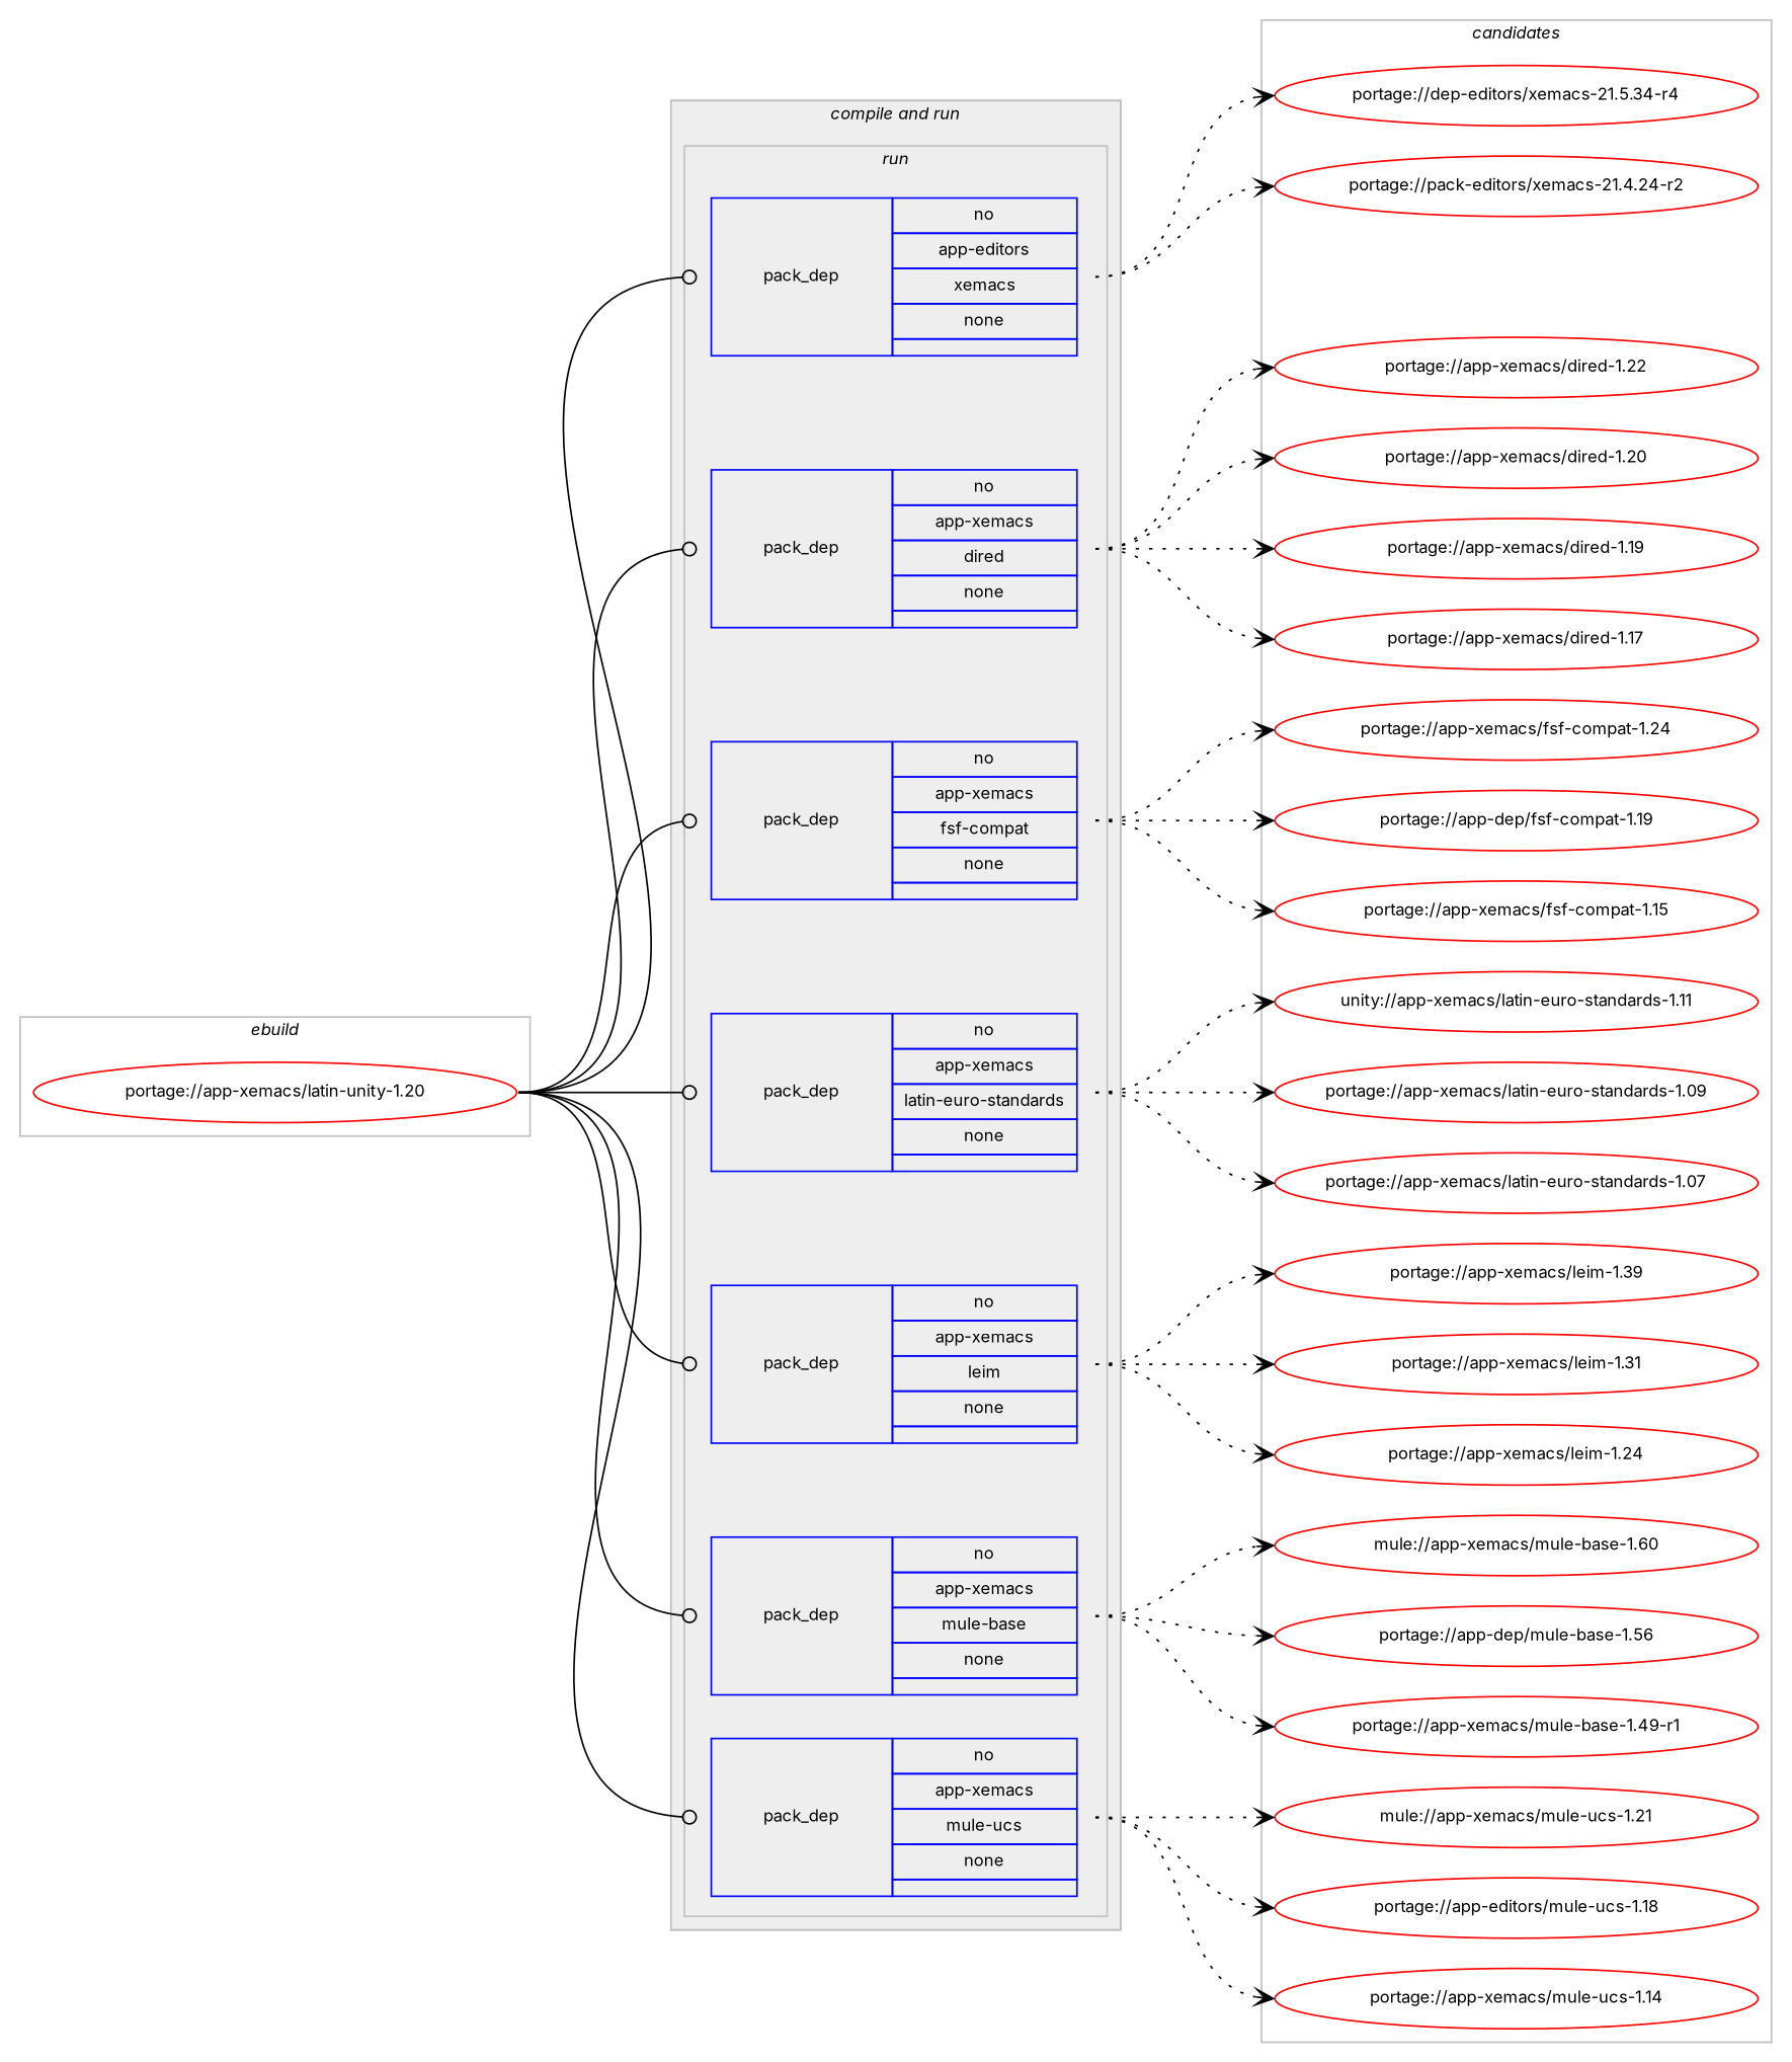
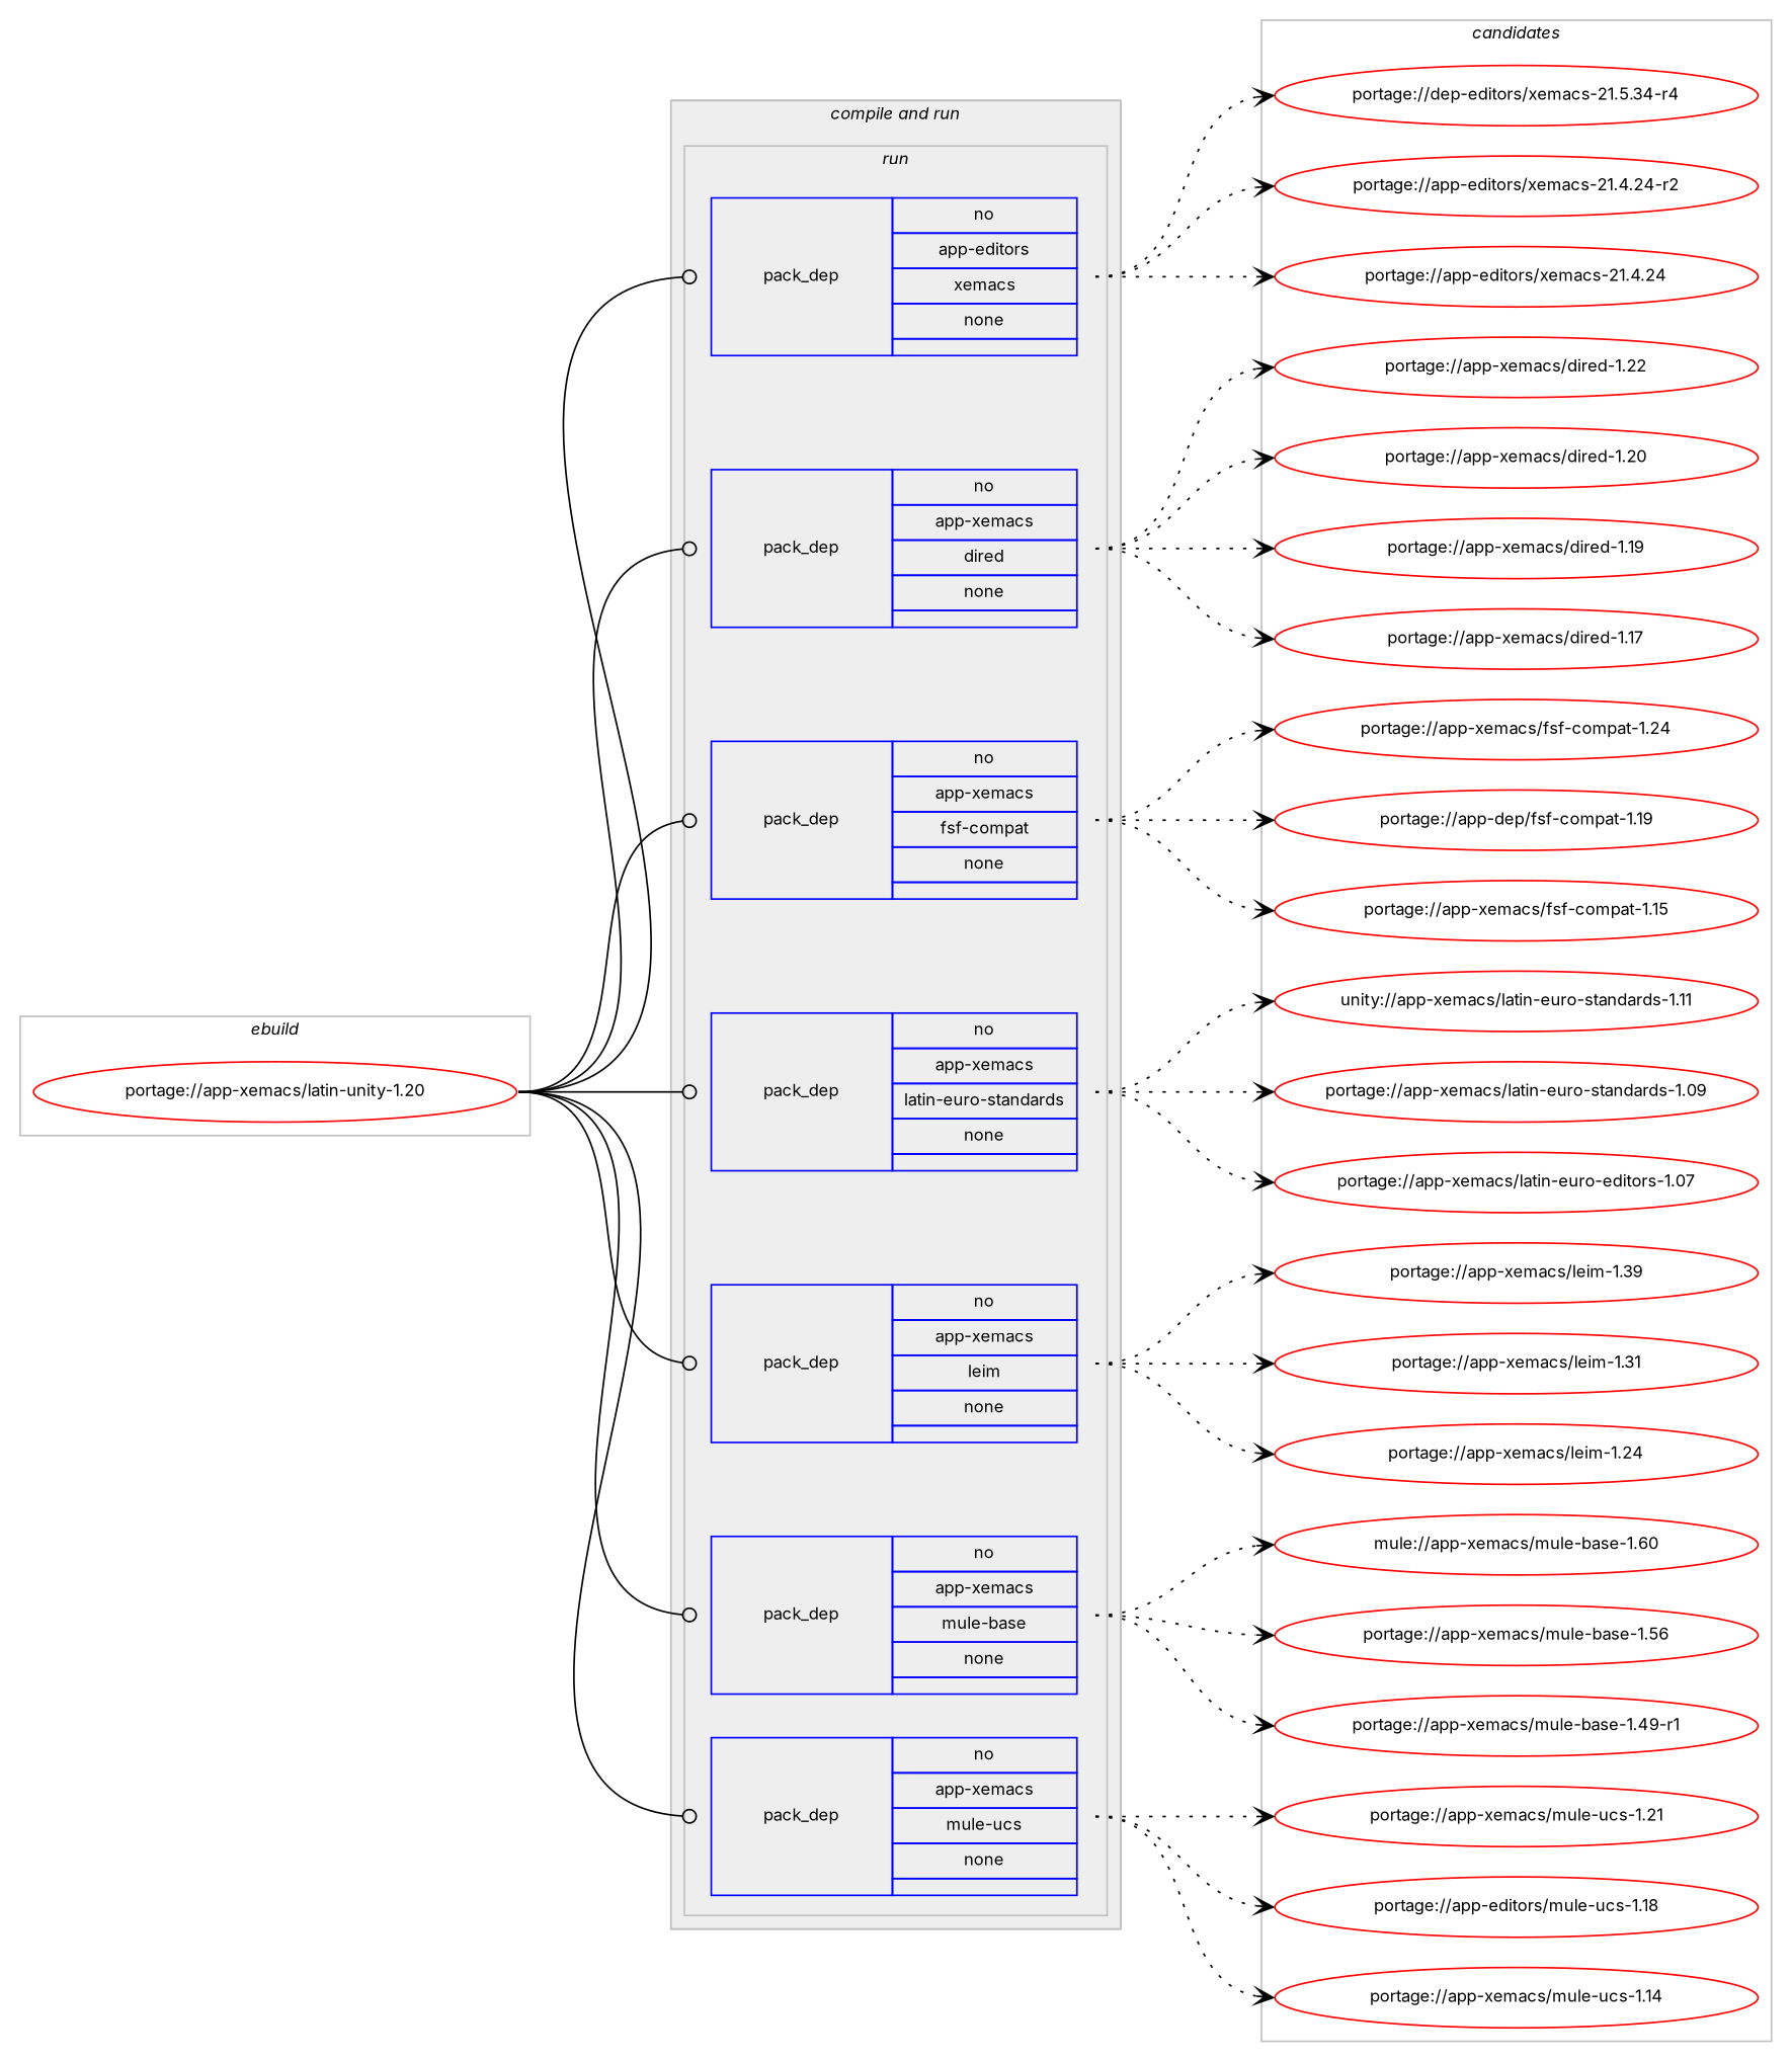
  digraph {
    compound=true
    concentrate=true
    fontname=Inter
    fontsize=10
    newrank=true
    rankdir=LR
    ranksep=1.5
    node [color=red fontname=Inter fontsize=10]
    edge [arrowhead=vee fontname=Inter headport=w style=dotted tailport=e weight=100]
    n1 [label="portage://app-xemacs/latin-unity-1.20" width=4]
    n2 [color=blue label=<<TABLE BORDER="0" CELLBORDER="1" CELLSPACING="0" CELLPADDING="4" WIDTH="220"><TR><TD ROWSPAN="6" CELLPADDING="30">pack_dep</TD></TR><TR><TD WIDTH="110">no</TD></TR><TR><TD>app-editors</TD></TR><TR><TD>xemacs</TD></TR><TR><TD>none</TD></TR><TR><TD></TD></TR></TABLE>> shape=none]
    n3 [color=blue label=<<TABLE BORDER="0" CELLBORDER="1" CELLSPACING="0" CELLPADDING="4" WIDTH="220"><TR><TD ROWSPAN="6" CELLPADDING="30">pack_dep</TD></TR><TR><TD WIDTH="110">no</TD></TR><TR><TD>app-xemacs</TD></TR><TR><TD>dired</TD></TR><TR><TD>none</TD></TR><TR><TD></TD></TR></TABLE>> shape=none]
    n4 [color=blue label=<<TABLE BORDER="0" CELLBORDER="1" CELLSPACING="0" CELLPADDING="4" WIDTH="220"><TR><TD ROWSPAN="6" CELLPADDING="30">pack_dep</TD></TR><TR><TD WIDTH="110">no</TD></TR><TR><TD>app-xemacs</TD></TR><TR><TD>fsf-compat</TD></TR><TR><TD>none</TD></TR><TR><TD></TD></TR></TABLE>> shape=none]
    n5 [color=blue label=<<TABLE BORDER="0" CELLBORDER="1" CELLSPACING="0" CELLPADDING="4" WIDTH="220"><TR><TD ROWSPAN="6" CELLPADDING="30">pack_dep</TD></TR><TR><TD WIDTH="110">no</TD></TR><TR><TD>app-xemacs</TD></TR><TR><TD>latin-euro-standards</TD></TR><TR><TD>none</TD></TR><TR><TD></TD></TR></TABLE>> shape=none]
    n6 [color=blue label=<<TABLE BORDER="0" CELLBORDER="1" CELLSPACING="0" CELLPADDING="4" WIDTH="220"><TR><TD ROWSPAN="6" CELLPADDING="30">pack_dep</TD></TR><TR><TD WIDTH="110">no</TD></TR><TR><TD>app-xemacs</TD></TR><TR><TD>leim</TD></TR><TR><TD>none</TD></TR><TR><TD></TD></TR></TABLE>> shape=none]
    n7 [color=blue label=<<TABLE BORDER="0" CELLBORDER="1" CELLSPACING="0" CELLPADDING="4" WIDTH="220"><TR><TD ROWSPAN="6" CELLPADDING="30">pack_dep</TD></TR><TR><TD WIDTH="110">no</TD></TR><TR><TD>app-xemacs</TD></TR><TR><TD>mule-base</TD></TR><TR><TD>none</TD></TR><TR><TD></TD></TR></TABLE>> shape=none]
    n8 [color=blue label=<<TABLE BORDER="0" CELLBORDER="1" CELLSPACING="0" CELLPADDING="4" WIDTH="220"><TR><TD ROWSPAN="6" CELLPADDING="30">pack_dep</TD></TR><TR><TD WIDTH="110">no</TD></TR><TR><TD>app-xemacs</TD></TR><TR><TD>mule-ucs</TD></TR><TR><TD>none</TD></TR><TR><TD></TD></TR></TABLE>> shape=none]
    n9 [label="portage://dep-editors/xemacs-21.5.34-r4" width=4]
-   n10 [label="portage://pack-editors/xemacs-21.4.24-r2" width=4]
+   n10 [label="portage://app-editors/xemacs-21.4.24-r2" width=4]
+   n11 [label="portage://app-editors/xemacs-21.4.24" width=4]
    n12 [label="portage://app-xemacs/dired-1.22" width=4]
    n13 [label="portage://app-xemacs/dired-1.20" width=4]
    n14 [label="portage://app-xemacs/dired-1.19" width=4]
    n15 [label="portage://app-xemacs/dired-1.17" width=4]
    n16 [label="portage://app-xemacs/fsf-compat-1.24" width=4]
    n17 [label="portage://app-dep/fsf-compat-1.19" width=4]
    n18 [label="portage://app-xemacs/fsf-compat-1.15" width=4]
    n19 [label="unity://app-xemacs/latin-euro-standards-1.11" width=4]
    n20 [label="portage://app-xemacs/latin-euro-standards-1.09" width=4]
-   n21 [label="portage://app-xemacs/latin-euro-standards-1.07" width=4]
+   n21 [label="portage://app-xemacs/latin-euro-editors-1.07" width=4]
    n22 [label="portage://app-xemacs/leim-1.39" width=4]
    n23 [label="portage://app-xemacs/leim-1.31" width=4]
    n24 [label="portage://app-xemacs/leim-1.24" width=4]
    n25 [label="mule://app-xemacs/mule-base-1.60" width=4]
-   n26 [label="portage://app-dep/mule-base-1.56" width=4]
+   n26 [label="portage://app-xemacs/mule-base-1.56" width=4]
    n27 [label="portage://app-xemacs/mule-base-1.49-r1" width=4]
-   n28 [label="mule://app-xemacs/mule-ucs-1.21" width=4]
+   n28 [label="portage://app-xemacs/mule-ucs-1.21" width=4]
    n29 [label="portage://app-editors/mule-ucs-1.18" width=4]
    n30 [label="portage://app-xemacs/mule-ucs-1.14" width=4]
    subgraph cluster_1 {
      color=gray
      label=<<i>ebuild</i>>
      n1
    }
    subgraph cluster_2 {
      color=gray
      label=<<i>dependencies</i>>
      subgraph cluster_3 {
        color=gray
        fillcolor="#eeeeee"
        label=<<i>compile</i>>
        style=filled
      }
      subgraph cluster_4 {
        color=gray
        fillcolor="#eeeeee"
        label=<<i>compile and run</i>>
        style=filled
      }
      subgraph cluster_5 {
        color=gray
        fillcolor="#eeeeee"
        label=<<i>run</i>>
        style=filled
        subgraph sub_6 {
          color=gray
          fillcolor="#eeeeee"
          label=<<i>run</i>>
          style=filled
          n2
        }
        subgraph sub_7 {
          color=gray
          fillcolor="#eeeeee"
          label=<<i>run</i>>
          style=filled
          n3
        }
        subgraph sub_8 {
          color=gray
          fillcolor="#eeeeee"
          label=<<i>run</i>>
          style=filled
          n4
        }
        subgraph sub_9 {
          color=gray
          fillcolor="#eeeeee"
          label=<<i>run</i>>
          style=filled
          n5
        }
        subgraph sub_10 {
          color=gray
          fillcolor="#eeeeee"
          label=<<i>run</i>>
          style=filled
          n6
        }
        subgraph sub_11 {
          color=gray
          fillcolor="#eeeeee"
          label=<<i>run</i>>
          style=filled
          n7
        }
        subgraph sub_12 {
          color=gray
          fillcolor="#eeeeee"
          label=<<i>run</i>>
          style=filled
          n8
        }
      }
    }
    subgraph cluster_13 {
      color=gray
      label=<<i>candidates</i>>
      rank=same
      subgraph sub_14 {
        color=black
        label=<<i>candidates</i>>
        nodesep=1
        rank=same
        n9
        n10
+       n11
      }
      subgraph sub_15 {
        color=black
        label=<<i>candidates</i>>
        nodesep=1
        rank=same
        n12
        n13
        n14
        n15
      }
      subgraph sub_16 {
        color=black
        label=<<i>candidates</i>>
        nodesep=1
        rank=same
        n16
        n17
        n18
      }
      subgraph sub_17 {
        color=black
        label=<<i>candidates</i>>
        nodesep=1
        rank=same
        n19
        n20
        n21
      }
      subgraph sub_18 {
        color=black
        label=<<i>candidates</i>>
        nodesep=1
        rank=same
        n22
        n23
        n24
      }
      subgraph sub_19 {
        color=black
        label=<<i>candidates</i>>
        nodesep=1
        rank=same
        n25
        n26
        n27
      }
      subgraph sub_20 {
        color=black
        label=<<i>candidates</i>>
        nodesep=1
        rank=same
        n28
        n29
        n30
      }
    }
    n1 -> n2 [arrowhead=odot style=solid weight=20]
    n1 -> n3 [arrowhead=odot style=solid weight=20]
    n1 -> n4 [arrowhead=odot style=solid weight=20]
    n1 -> n5 [arrowhead=odot style=solid weight=20]
    n1 -> n6 [arrowhead=odot style=solid weight=20]
    n1 -> n7 [arrowhead=odot style=solid weight=20]
    n1 -> n8 [arrowhead=odot style=solid weight=20]
    n2 -> n9
    n2 -> n10
+   n2 -> n11
    n3 -> n12
    n3 -> n13
    n3 -> n14
    n3 -> n15
    n4 -> n16
    n4 -> n17
    n4 -> n18
    n5 -> n19
    n5 -> n20
    n5 -> n21
    n6 -> n22
    n6 -> n23
    n6 -> n24
    n7 -> n25
    n7 -> n26
    n7 -> n27
    n8 -> n28
    n8 -> n29
    n8 -> n30
  }
